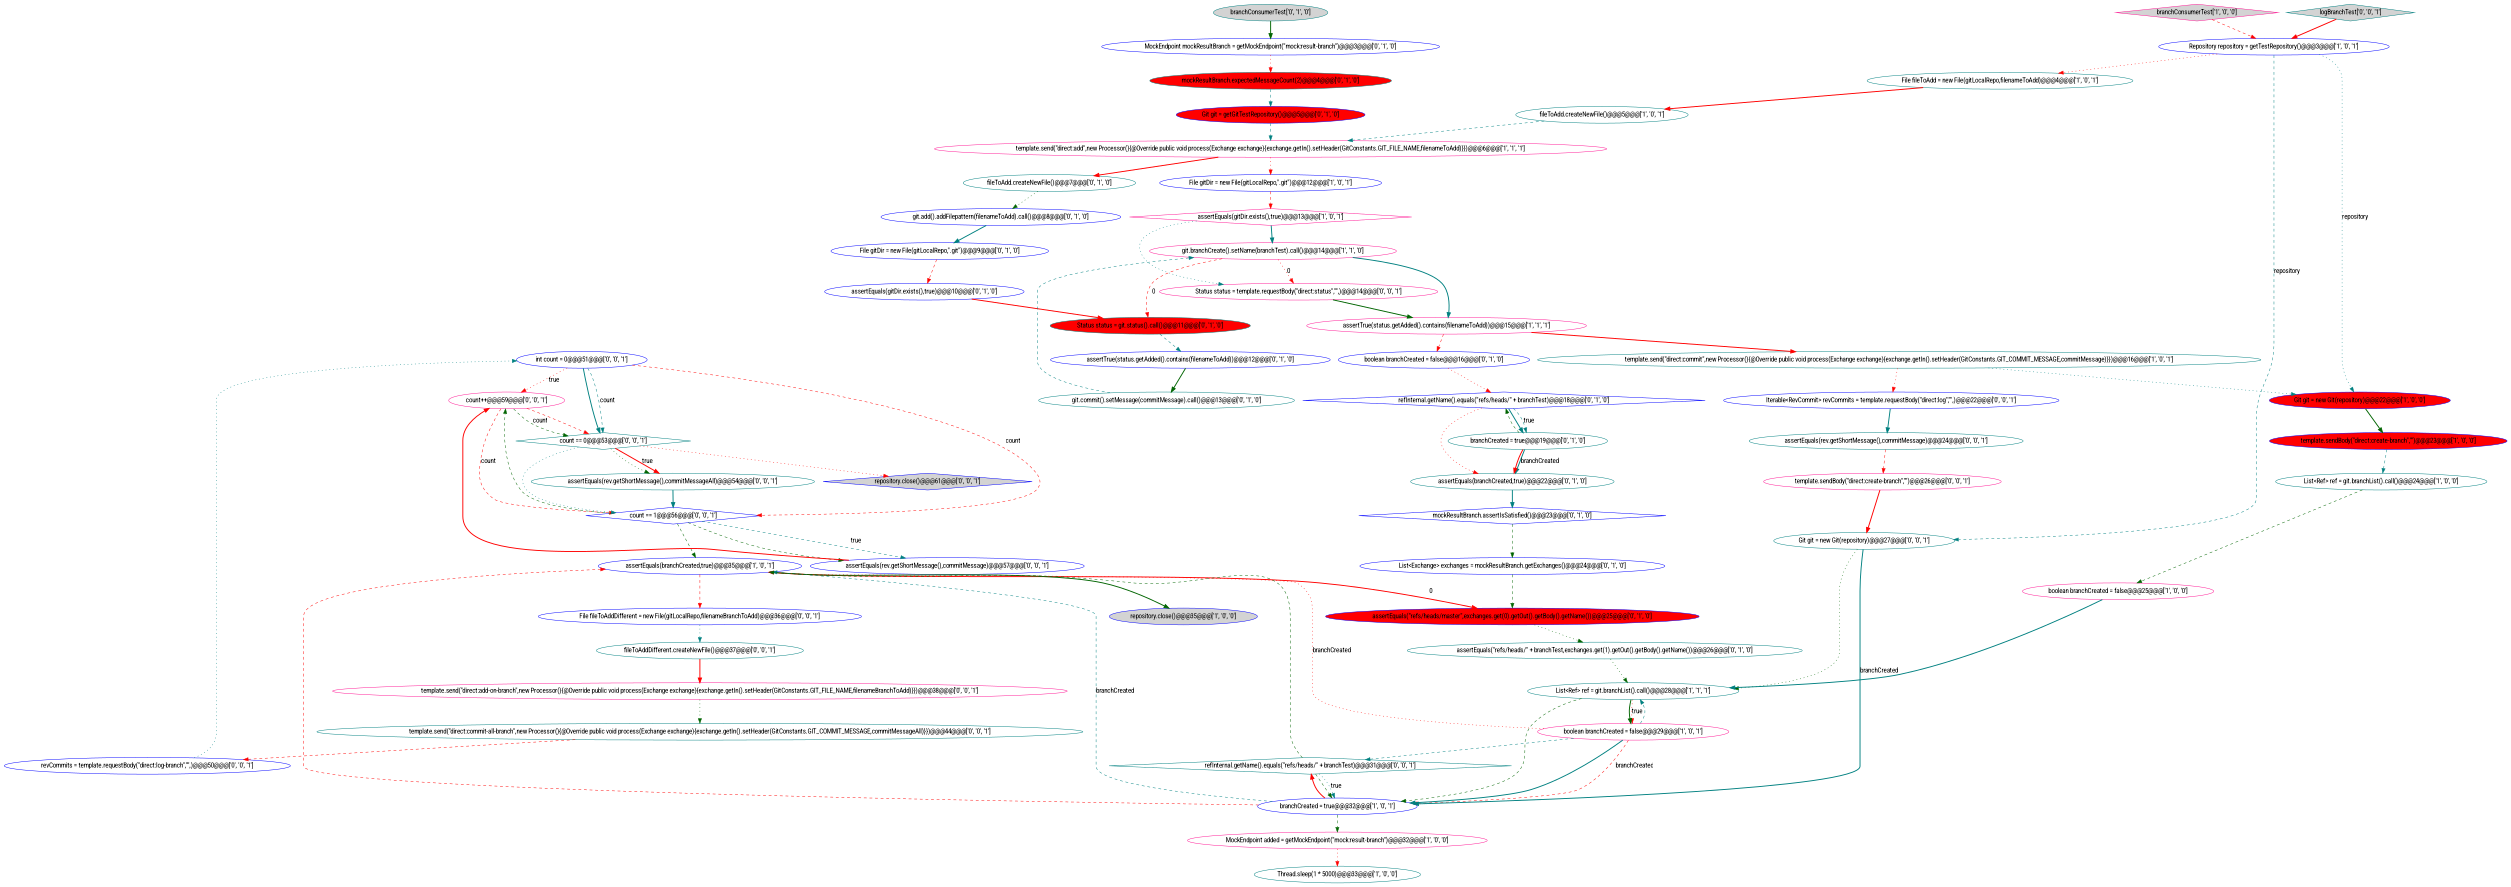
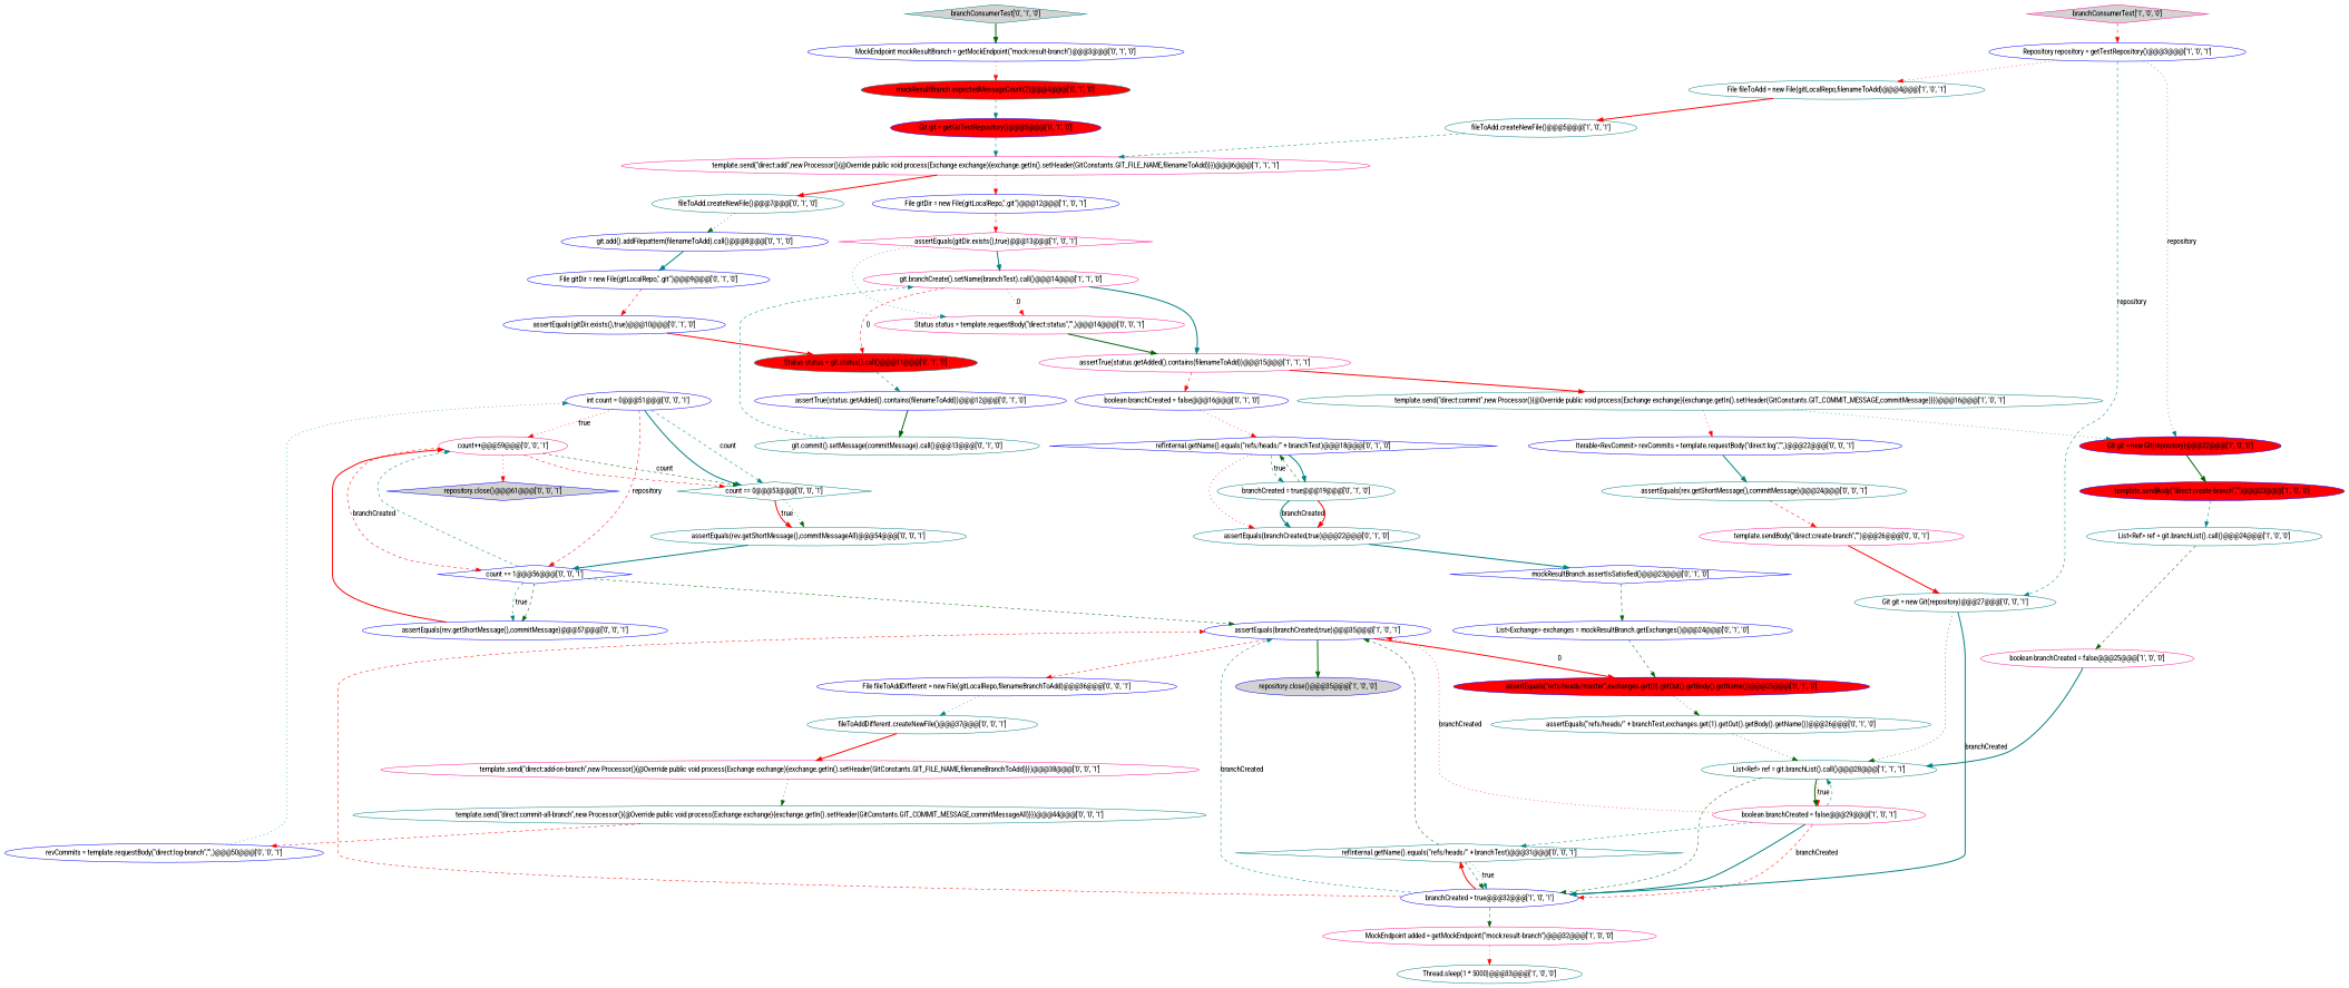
  digraph {
    fontname="Roboto Condensed"
    node [color=blue fillcolor=white fontname="Roboto Condensed" shape=ellipse style=filled]
    edge [color=red fontname="Roboto Condensed" style=dashed]
    n1 [label="int count = 0@@@51@@@['0', '0', '1']"]
    n2 [color=deeppink label="count++@@@59@@@['0', '0', '1']"]
    n3 [color=teal label="count == 0@@@53@@@['0', '0', '1']" shape=diamond]
    n4 [label="count == 1@@@56@@@['0', '0', '1']" shape=diamond]
    n5 [fillcolor=lightgray label="repository.close()@@@61@@@['0', '0', '1']" shape=diamond]
    n6 [color=teal label="assertEquals(rev.getShortMessage(),commitMessageAll)@@@54@@@['0', '0', '1']"]
    n7 [label="assertEquals(branchCreated,true)@@@35@@@['1', '0', '1']"]
    n8 [label="assertEquals(rev.getShortMessage(),commitMessage)@@@57@@@['0', '0', '1']"]
    n9 [color=teal label="template.send(\"direct:commit\",new Processor(){@Override public void process(Exchange exchange){exchange.getIn().setHeader(GitConstants.GIT_COMMIT_MESSAGE,commitMessage)}})@@@16@@@['1', '0', '1']"]
    n10 [label="Iterable<RevCommit> revCommits = template.requestBody(\"direct:log\",\"\",)@@@22@@@['0', '0', '1']"]
    n11 [fillcolor=red label="Git git = new Git(repository)@@@22@@@['1', '0', '0']"]
    n12 [color=teal label="assertEquals(rev.getShortMessage(),commitMessage)@@@24@@@['0', '0', '1']"]
    n13 [fillcolor=red label="template.sendBody(\"direct:create-branch\",\"\")@@@23@@@['1', '0', '0']"]
    n14 [color=deeppink label="assertTrue(status.getAdded().contains(filenameToAdd))@@@15@@@['1', '1', '1']"]
    n15 [label="boolean branchCreated = false@@@16@@@['0', '1', '0']"]
    n16 [label="refInternal.getName().equals(\"refs/heads/\" + branchTest)@@@18@@@['0', '1', '0']" shape=diamond]
    n17 [color=deeppink label="boolean branchCreated = false@@@29@@@['1', '0', '1']"]
    n18 [label="branchCreated = true@@@32@@@['1', '0', '1']"]
    n19 [color=teal label="List<Ref> ref = git.branchList().call()@@@28@@@['1', '1', '1']"]
    n20 [color=teal label="refInternal.getName().equals(\"refs/heads/\" + branchTest)@@@31@@@['0', '0', '1']" shape=diamond]
    n21 [label="File fileToAddDifferent = new File(gitLocalRepo,filenameBranchToAdd)@@@36@@@['0', '0', '1']"]
    n22 [fillcolor=red label="assertEquals(\"refs/heads/master\",exchanges.get(0).getOut().getBody().getName())@@@25@@@['0', '1', '0']"]
    n23 [fillcolor=lightgray label="repository.close()@@@35@@@['1', '0', '0']"]
    n24 [color=deeppink label="MockEndpoint added = getMockEndpoint(\"mock:result-branch\")@@@32@@@['1', '0', '0']"]
    n25 [color=deeppink label="template.sendBody(\"direct:create-branch\",\"\")@@@26@@@['0', '0', '1']"]
    n26 [label="File gitDir = new File(gitLocalRepo,\".git\")@@@9@@@['0', '1', '0']"]
    n27 [label="assertEquals(gitDir.exists(),true)@@@10@@@['0', '1', '0']"]
    n28 [color=teal fillcolor=red label="Status status = git.status().call()@@@11@@@['0', '1', '0']"]
-   n29 [color=teal fillcolor=lightgray label="logBranchTest['0', '0', '1']" shape=diamond]
    n30 [label="Repository repository = getTestRepository()@@@3@@@['1', '0', '1']"]
    n31 [color=teal label="Git git = new Git(repository)@@@27@@@['0', '0', '1']"]
    n32 [color=teal label="File fileToAdd = new File(gitLocalRepo,filenameToAdd)@@@4@@@['1', '0', '1']"]
    n33 [color=teal label="List<Ref> ref = git.branchList().call()@@@24@@@['1', '0', '0']"]
    n34 [color=deeppink label="boolean branchCreated = false@@@25@@@['1', '0', '0']"]
    n35 [color=teal label="assertEquals(branchCreated,true)@@@22@@@['0', '1', '0']"]
    n36 [label="mockResultBranch.assertIsSatisfied()@@@23@@@['0', '1', '0']" shape=diamond]
    n37 [label="List<Exchange> exchanges = mockResultBranch.getExchanges()@@@24@@@['0', '1', '0']"]
    n38 [label="MockEndpoint mockResultBranch = getMockEndpoint(\"mock:result-branch\")@@@3@@@['0', '1', '0']"]
    n39 [color=teal fillcolor=red label="mockResultBranch.expectedMessageCount(2)@@@4@@@['0', '1', '0']"]
    n40 [fillcolor=red label="Git git = getGitTestRepository()@@@5@@@['0', '1', '0']"]
    n41 [color=teal label="fileToAddDifferent.createNewFile()@@@37@@@['0', '0', '1']"]
    n42 [color=teal label="assertEquals(\"refs/heads/\" + branchTest,exchanges.get(1).getOut().getBody().getName())@@@26@@@['0', '1', '0']"]
    n43 [color=teal label="Thread.sleep(1 * 5000)@@@33@@@['1', '0', '0']"]
    n44 [color=teal label="fileToAdd.createNewFile()@@@5@@@['1', '0', '1']"]
    n45 [color=deeppink label="template.send(\"direct:add\",new Processor(){@Override public void process(Exchange exchange){exchange.getIn().setHeader(GitConstants.GIT_FILE_NAME,filenameToAdd)}})@@@6@@@['1', '1', '1']"]
    n46 [label="File gitDir = new File(gitLocalRepo,\".git\")@@@12@@@['1', '0', '1']"]
    n47 [color=teal label="fileToAdd.createNewFile()@@@7@@@['0', '1', '0']"]
    n48 [label="assertTrue(status.getAdded().contains(filenameToAdd))@@@12@@@['0', '1', '0']"]
    n49 [color=deeppink label="assertEquals(gitDir.exists(),true)@@@13@@@['1', '0', '1']" shape=diamond]
    n50 [color=deeppink label="Status status = template.requestBody(\"direct:status\",\"\",)@@@14@@@['0', '0', '1']"]
    n51 [color=deeppink label="git.branchCreate().setName(branchTest).call()@@@14@@@['1', '1', '0']"]
    n52 [color=deeppink label="template.send(\"direct:add-on-branch\",new Processor(){@Override public void process(Exchange exchange){exchange.getIn().setHeader(GitConstants.GIT_FILE_NAME,filenameBranchToAdd)}})@@@38@@@['0', '0', '1']"]
    n53 [color=teal label="template.send(\"direct:commit-all-branch\",new Processor(){@Override public void process(Exchange exchange){exchange.getIn().setHeader(GitConstants.GIT_COMMIT_MESSAGE,commitMessageAll)}})@@@44@@@['0', '0', '1']"]
    n54 [color=teal label="git.commit().setMessage(commitMessage).call()@@@13@@@['0', '1', '0']"]
    n55 [label="revCommits = template.requestBody(\"direct:log-branch\",\"\",)@@@50@@@['0', '0', '1']"]
    n56 [label="git.add().addFilepattern(filenameToAdd).call()@@@8@@@['0', '1', '0']"]
    n57 [color=teal label="branchCreated = true@@@19@@@['0', '1', '0']"]
    n58 [color=deeppink fillcolor=lightgray label="branchConsumerTest['1', '0', '0']" shape=diamond]
-   n59 [color=teal fillcolor=lightgray label="branchConsumerTest['0', '1', '0']"]
+   n59 [color=teal fillcolor=lightgray label="branchConsumerTest['0', '1', '0']" shape=diamond]
    n1 -> n2 [label=true style=dotted]
    n1 -> n3 [color=teal style=bold]
    n1 -> n3 [color=teal label=count]
-   n1 -> n4 [label=count]
+   n1 -> n4 [label=repository]
    n2 -> n3
    n2 -> n3 [color=darkgreen label=count]
-   n2 -> n4 [label=count]
-   n3 -> n5 [style=dotted]
-   n3 -> n4 [color=teal style=dotted]
+   n2 -> n4 [label=branchCreated]
+   n2 -> n5 [style=dotted]
    n3 -> n6 [label=true style=bold]
    n3 -> n6 [color=darkgreen style=dotted]
-   n4 -> n2 [color=darkgreen]
+   n4 -> n2 [color=teal]
    n4 -> n7 [color=darkgreen]
    n4 -> n8 [color=teal label=true]
    n4 -> n8 [color=darkgreen]
    n6 -> n4 [color=teal style=bold]
    n7 -> n21
    n7 -> n22 [label=0 style=bold]
    n7 -> n23 [color=darkgreen style=bold]
    n8 -> n2 [style=bold]
    n9 -> n10 [style=dotted]
    n9 -> n11 [color=teal style=dotted]
    n10 -> n12 [color=teal style=bold]
    n11 -> n13 [color=darkgreen style=bold]
    n12 -> n25
    n13 -> n33 [color=teal]
    n14 -> n9 [style=bold]
    n14 -> n15
    n15 -> n16 [style=dotted]
    n16 -> n35 [style=dotted]
    n16 -> n57 [color=teal style=bold]
    n16 -> n57 [color=teal label=true]
    n17 -> n7 [label=branchCreated style=dotted]
    n17 -> n18 [label=branchCreated]
    n17 -> n18 [color=teal style=bold]
    n17 -> n19 [color=teal]
    n17 -> n20 [color=teal]
    n18 -> n7 [color=teal label=branchCreated]
    n18 -> n7
    n18 -> n20 [style=bold]
    n18 -> n24 [color=darkgreen]
    n19 -> n17 [label=true style=dotted]
    n19 -> n17 [color=darkgreen style=bold]
    n19 -> n18 [color=darkgreen]
    n20 -> n7 [color=darkgreen]
    n20 -> n18 [color=darkgreen]
    n20 -> n18 [color=teal label=true style=dotted]
    n21 -> n41 [color=teal style=dotted]
    n22 -> n42 [color=darkgreen style=dotted]
    n24 -> n43 [style=dotted]
    n25 -> n31 [style=bold]
    n26 -> n27
    n27 -> n28 [style=bold]
    n28 -> n48 [color=teal]
-   n29 -> n30 [style=bold]
    n30 -> n11 [color=teal label=repository style=dotted]
    n30 -> n31 [color=teal label=repository]
    n30 -> n32 [style=dotted]
    n31 -> n18 [color=teal label=branchCreated style=bold]
    n31 -> n19 [color=darkgreen style=dotted]
    n32 -> n44 [style=bold]
    n33 -> n34 [color=darkgreen]
    n34 -> n19 [color=teal style=bold]
    n35 -> n36 [color=teal style=bold]
    n36 -> n37 [color=darkgreen]
    n37 -> n22 [color=darkgreen]
    n38 -> n39 [style=dotted]
    n39 -> n40 [color=teal]
    n40 -> n45 [color=teal]
    n41 -> n52 [style=bold]
    n42 -> n19 [color=darkgreen style=dotted]
    n44 -> n45 [color=teal]
    n45 -> n46 [style=dotted]
    n45 -> n47 [style=bold]
    n46 -> n49
    n47 -> n56 [color=darkgreen style=dotted]
    n48 -> n54 [color=darkgreen style=bold]
    n49 -> n50 [color=teal style=dotted]
    n49 -> n51 [color=teal style=bold]
    n50 -> n14 [color=darkgreen style=bold]
    n51 -> n14 [color=teal style=bold]
    n51 -> n28 [label=0]
    n51 -> n50 [label=0 style=dotted]
    n52 -> n53 [color=darkgreen style=dotted]
    n53 -> n55
    n54 -> n51 [color=teal]
    n55 -> n1 [color=teal style=dotted]
    n56 -> n26 [color=teal style=bold]
    n57 -> n16 [color=darkgreen]
    n57 -> n35 [color=teal label=branchCreated style=bold]
    n57 -> n35 [style=bold]
    n58 -> n30
    n59 -> n38 [color=darkgreen style=bold]
  }
